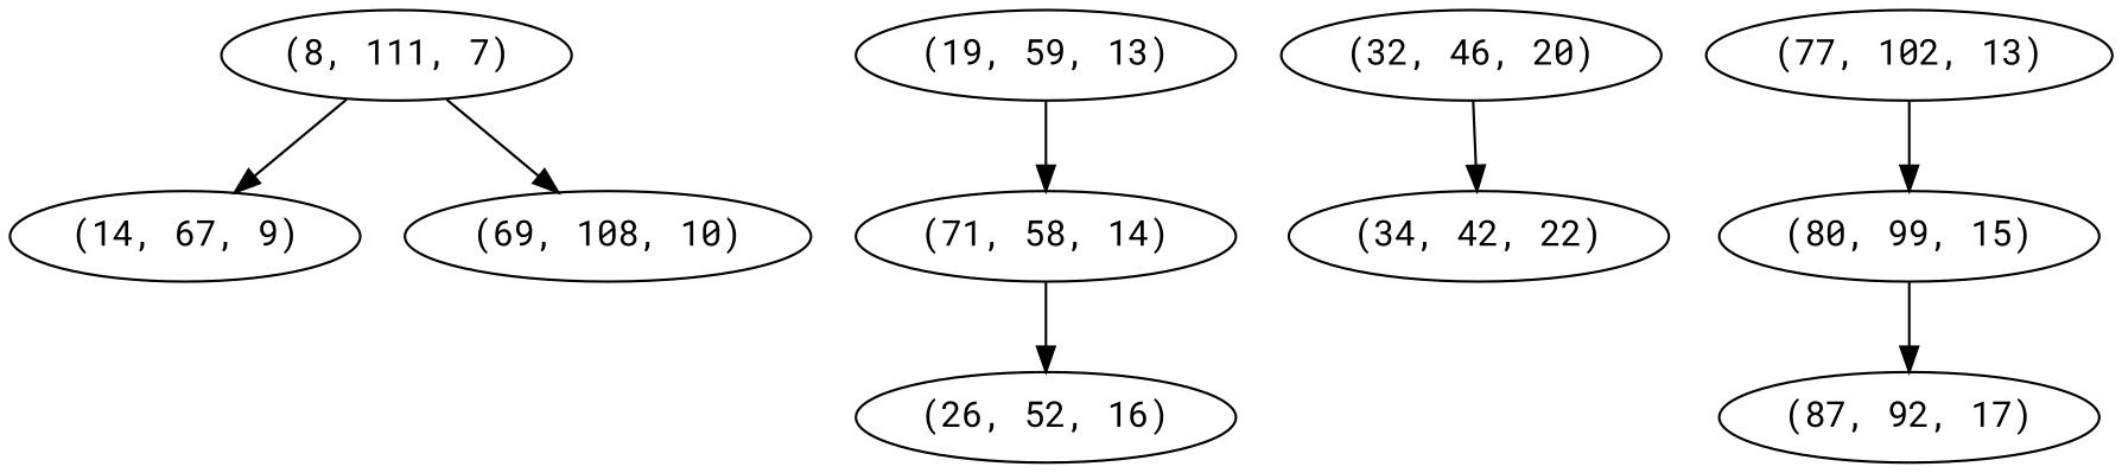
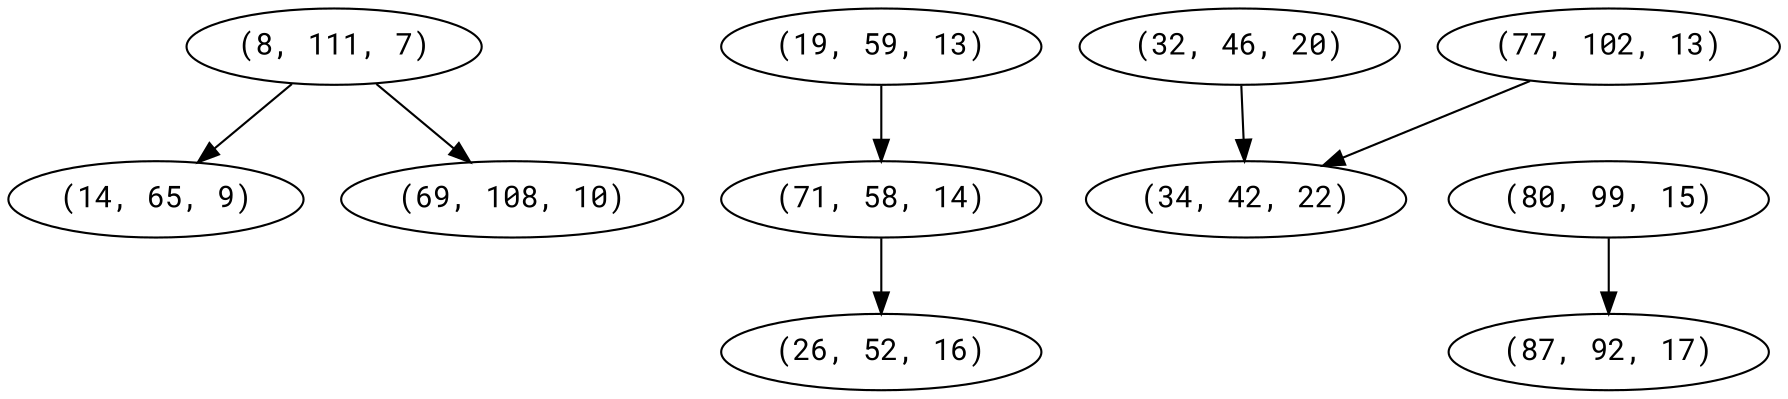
  digraph {
    fontname="Roboto Mono"
    node [fontname="Roboto Mono"]
    edge [fontname="Roboto Mono"]
    "(8, 111, 7)"
-   "(14, 65, 9)" [label="(14, 67, 9)"]
+   "(14, 65, 9)"
    "(69, 108, 10)"
    n4 [label="(71, 58, 14)"]
    "(19, 59, 13)"
    "(26, 52, 16)"
    "(32, 46, 20)"
    "(34, 42, 22)"
    "(77, 102, 13)"
    "(80, 99, 15)"
    "(87, 92, 17)"
    "(8, 111, 7)" -> "(14, 65, 9)"
    "(8, 111, 7)" -> "(69, 108, 10)"
    n4 -> "(26, 52, 16)"
    "(19, 59, 13)" -> n4
    "(32, 46, 20)" -> "(34, 42, 22)"
-   "(77, 102, 13)" -> "(80, 99, 15)"
+   "(77, 102, 13)" -> "(34, 42, 22)"
    "(80, 99, 15)" -> "(87, 92, 17)"
  }
